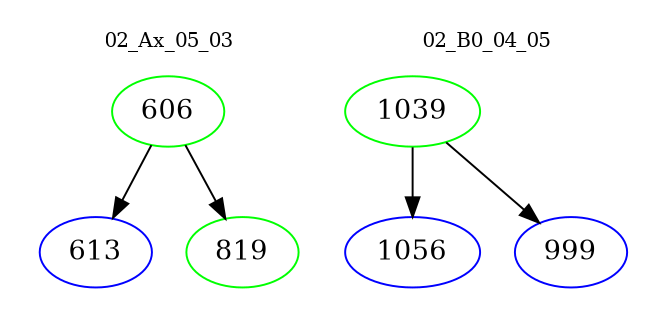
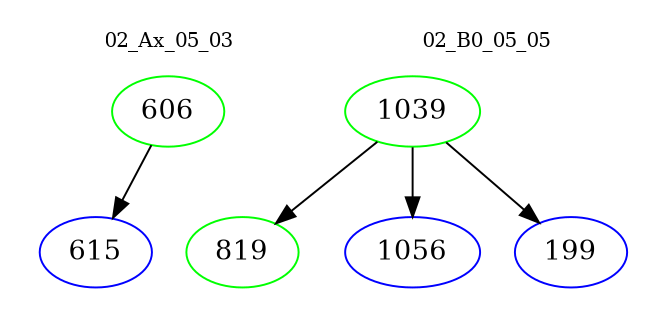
  digraph {
    node [color=green]
    edge [color=black]
    n1 [label=606]
-   n2 [color=blue label=613]
+   n2 [color=blue label=615]
    n3 [label=819]
    n4 [label=1039]
    n5 [color=blue label=1056]
-   n6 [color=blue label=999]
+   n6 [color=blue label=199]
    subgraph cluster_1 {
      color=white
      fontsize=10
      label="02_Ax_05_03"
      n1
      n2
      n3
    }
    subgraph cluster_2 {
      color=white
      fontsize=10
-     label="02_B0_04_05"
+     label="02_B0_05_05"
      n4
      n5
      n6
    }
    n1 -> n2
-   n1 -> n3
+   n4 -> n3
    n4 -> n5
    n4 -> n6
  }
